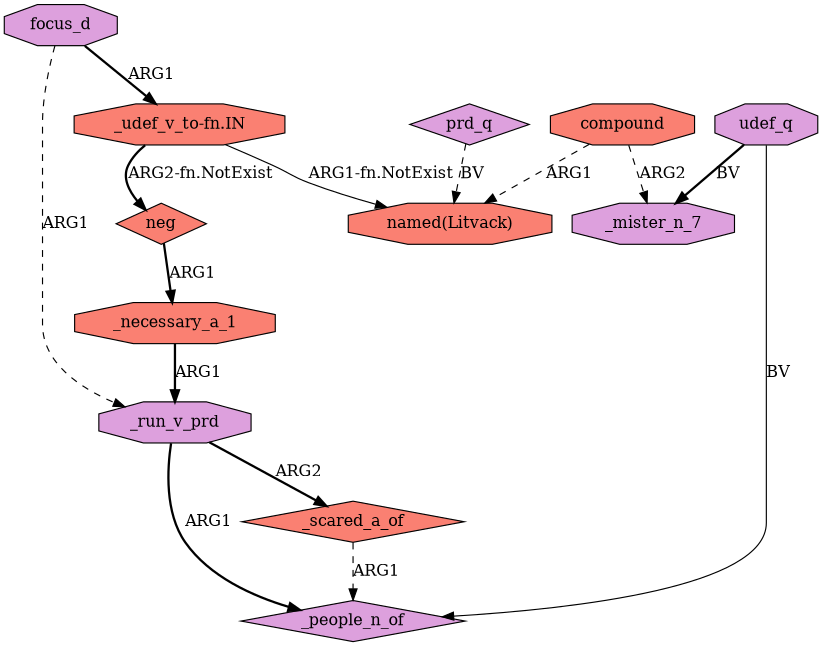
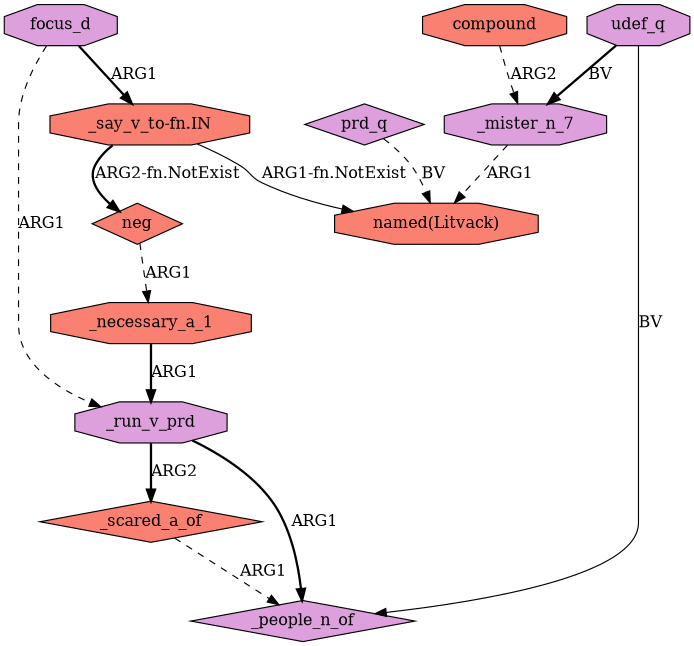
  digraph {
    node [fillcolor=plum shape=octagon style=filled]
    edge [style=bold]
    focus_d
    _run_v_prd
-   "_say_v_to-fn.IN" [fillcolor=salmon label="_udef_v_to-fn.IN"]
+   "_say_v_to-fn.IN" [fillcolor=salmon]
    _people_n_of [shape=diamond]
    _scared_a_of [fillcolor=salmon shape=diamond]
    "named(Litvack)" [fillcolor=salmon]
    neg [fillcolor=salmon shape=diamond]
    udef_q
    n9 [label=_mister_n_7]
    n10 [label=prd_q shape=diamond]
    _necessary_a_1 [fillcolor=salmon]
    compound [fillcolor=salmon]
    focus_d -> _run_v_prd [label=ARG1 style=dashed]
    focus_d -> "_say_v_to-fn.IN" [label=ARG1]
    _run_v_prd -> _people_n_of [label=ARG1]
    _run_v_prd -> _scared_a_of [label=ARG2]
    "_say_v_to-fn.IN" -> "named(Litvack)" [label="ARG1-fn.NotExist" style=solid]
    "_say_v_to-fn.IN" -> neg [label="ARG2-fn.NotExist"]
    _scared_a_of -> _people_n_of [label=ARG1 style=dashed]
-   neg -> _necessary_a_1 [label=ARG1]
+   neg -> _necessary_a_1 [label=ARG1 style=dashed]
    udef_q -> _people_n_of [label=BV style=solid]
    udef_q -> n9 [label=BV]
    n10 -> "named(Litvack)" [label=BV style=dashed]
    _necessary_a_1 -> _run_v_prd [label=ARG1]
-   compound -> "named(Litvack)" [label=ARG1 style=dashed]
+   n9 -> "named(Litvack)" [label=ARG1 style=dashed]
    compound -> n9 [label=ARG2 style=dashed]
  }
